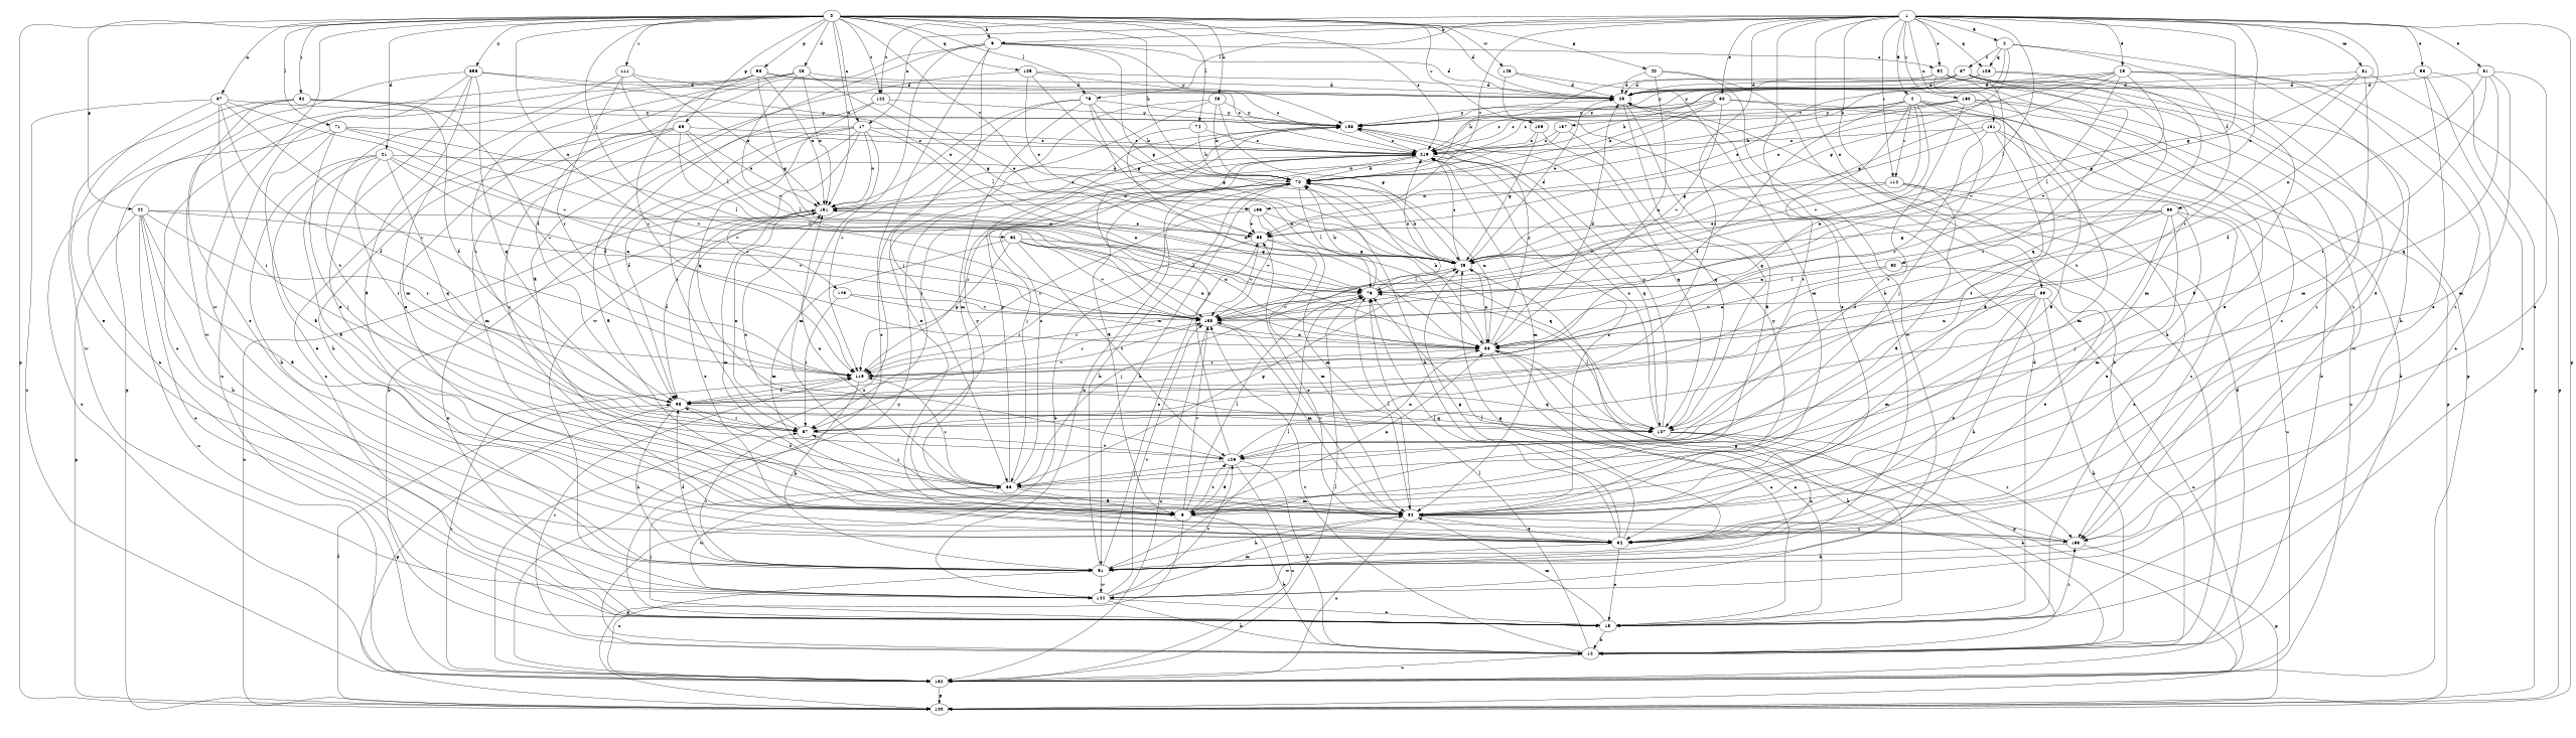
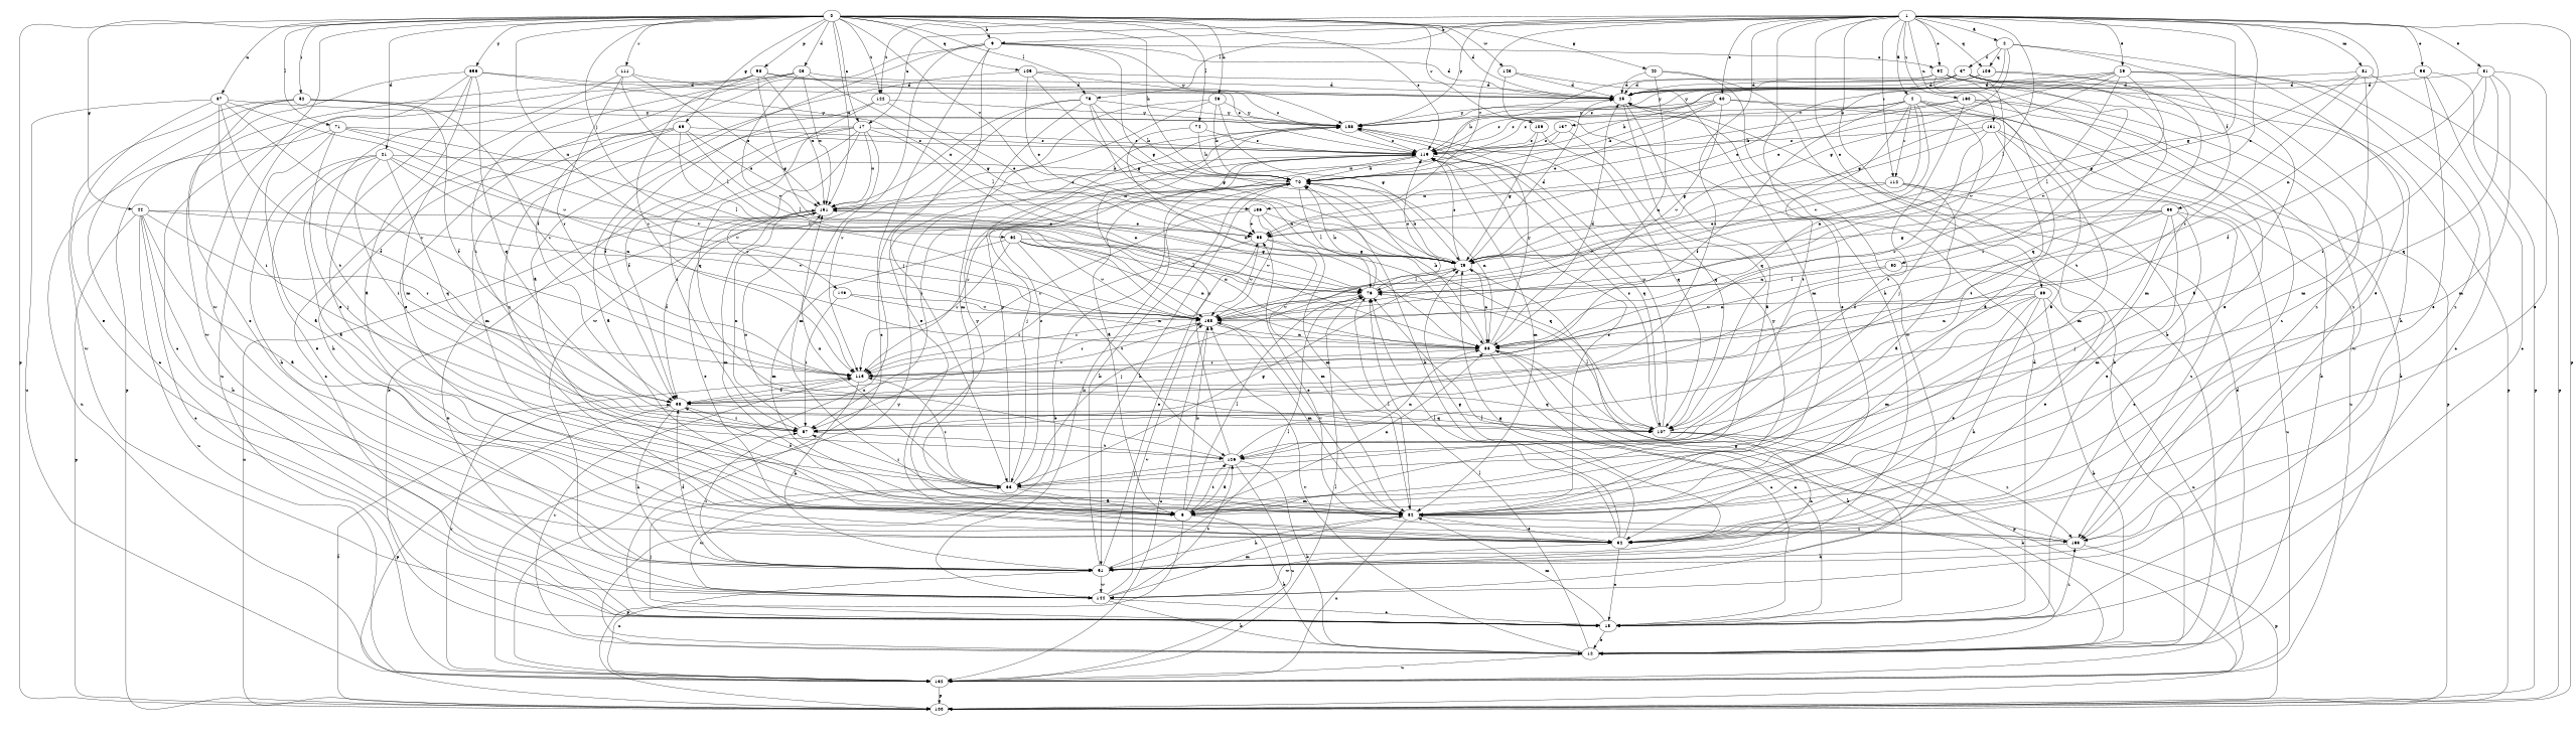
  strict digraph {
    0
    9
    17
    21
    23
    25
    39
    40
    44
    46
    52
    62
    70
    71
    74
    75
    87
    98
    100
    105
    109
    111
-   119 [label=219]
+   119
    122
    136
    143
    144
    149
    151
    n30 [label=656]
    45
    94
    158
    6
    38
    63
    18
    12
    57
    88
    113
    82
    51
    32
    138
    107
    76
    132
    95
    126
    163
    1
    2
    4
    29
    30
    31
    81
    89
    90
    93
    106
    112
    131
    160
    n66 [label=33]
    37
    137
    0 -> 9 [label=b]
    0 -> 17 [label=c]
    0 -> 21 [label=d]
    0 -> 23 [label=d]
    0 -> 25 [label=d]
    0 -> 39 [label=g]
    0 -> 40 [label=g]
    0 -> 44 [label=g]
    0 -> 46 [label=h]
    0 -> 52 [label=i]
    0 -> 62 [label=j]
    0 -> 70 [label=k]
    0 -> 71 [label=l]
    0 -> 74 [label=l]
    0 -> 75 [label=l]
    0 -> 87 [label=n]
    0 -> 98 [label=p]
    0 -> 100 [label=p]
    0 -> 105 [label=q]
    0 -> 109 [label=r]
    0 -> 111 [label=r]
    0 -> 119 [label=s]
    0 -> 122 [label=t]
    0 -> 136 [label=v]
    0 -> 143 [label=w]
    0 -> 144 [label=w]
    0 -> 149 [label=x]
    0 -> 151 [label=x]
    0 -> n30 [label=y]
    9 -> 25 [label=d]
    9 -> 144 [label=w]
    9 -> 45 [label=g]
    9 -> 94 [label=o]
    9 -> 158 [label=y]
    9 -> 6 [label=a]
    9 -> 38 [label=f]
    9 -> 63 [label=j]
    9 -> 18 [label=c]
    17 -> 119 [label=s]
    17 -> 151 [label=x]
    17 -> 6 [label=a]
    17 -> 38 [label=f]
    17 -> 12 [label=b]
    17 -> 57 [label=i]
    17 -> 88 [label=n]
    17 -> 113 [label=r]
    17 -> 82 [label=m]
    21 -> 70 [label=k]
    21 -> 6 [label=a]
    21 -> 57 [label=i]
    21 -> 88 [label=n]
    21 -> 51 [label=h]
    21 -> 32 [label=e]
    21 -> 138 [label=v]
    21 -> 107 [label=q]
    23 -> 25 [label=d]
    23 -> 151 [label=x]
    23 -> 45 [label=g]
    23 -> 57 [label=i]
    23 -> 82 [label=m]
    23 -> 32 [label=e]
    23 -> 138 [label=v]
    25 -> 158 [label=y]
    25 -> 6 [label=a]
    25 -> 107 [label=q]
    39 -> 119 [label=s]
    39 -> 151 [label=x]
    39 -> 18 [label=c]
    39 -> 82 [label=m]
    39 -> 51 [label=h]
    39 -> 138 [label=v]
    39 -> 76 [label=l]
    40 -> 25 [label=d]
    40 -> 144 [label=w]
    40 -> 12 [label=b]
    40 -> 88 [label=n]
    44 -> 100 [label=p]
    44 -> 6 [label=a]
    44 -> 18 [label=c]
    44 -> 113 [label=r]
    44 -> 51 [label=h]
    44 -> 138 [label=v]
    44 -> 132 [label=u]
    44 -> 95 [label=o]
    46 -> 70 [label=k]
    46 -> 45 [label=g]
    46 -> 158 [label=y]
    46 -> 32 [label=e]
    46 -> 132 [label=u]
    52 -> 144 [label=w]
    52 -> 158 [label=y]
    52 -> 38 [label=f]
    52 -> 18 [label=c]
    52 -> 113 [label=r]
    52 -> 32 [label=e]
    62 -> 45 [label=g]
    62 -> 88 [label=n]
-   62 -> 113 [label=p]
+   62 -> 113 [label=r]
    62 -> 82 [label=m]
    62 -> 138 [label=v]
    62 -> 76 [label=l]
    62 -> 126 [label=t]
    70 -> 151 [label=x]
    70 -> 12 [label=b]
    70 -> 88 [label=n]
    70 -> 113 [label=r]
    70 -> 51 [label=h]
    70 -> 76 [label=l]
    71 -> 119 [label=s]
    71 -> 6 [label=a]
    71 -> 63 [label=j]
    71 -> 138 [label=v]
    71 -> 76 [label=l]
    71 -> 132 [label=u]
    74 -> 70 [label=k]
    74 -> 119 [label=s]
    74 -> 88 [label=n]
    75 -> 70 [label=k]
    75 -> 151 [label=x]
    75 -> 45 [label=g]
    75 -> 158 [label=y]
    75 -> 88 [label=n]
    75 -> 113 [label=r]
    75 -> 82 [label=m]
    87 -> 158 [label=y]
    87 -> 38 [label=f]
    87 -> 57 [label=i]
    87 -> 113 [label=r]
    87 -> 32 [label=e]
    87 -> 138 [label=v]
    87 -> 132 [label=u]
    98 -> 25 [label=d]
    98 -> 119 [label=s]
    98 -> 144 [label=w]
    98 -> 151 [label=x]
    98 -> 45 [label=g]
    98 -> 18 [label=c]
    98 -> 113 [label=r]
    100 -> 151 [label=x]
    100 -> 38 [label=f]
    105 -> 25 [label=d]
    105 -> 119 [label=s]
    105 -> 45 [label=g]
    105 -> 95 [label=o]
    105 -> 163 [label=z]
    109 -> 119 [label=s]
    109 -> 45 [label=g]
    109 -> 107 [label=q]
    111 -> 25 [label=d]
    111 -> 151 [label=x]
    111 -> 113 [label=r]
    111 -> 76 [label=l]
    111 -> 126 [label=t]
    119 -> 70 [label=k]
    119 -> 6 [label=a]
    119 -> 63 [label=j]
    119 -> 57 [label=i]
    119 -> 82 [label=m]
    119 -> 107 [label=q]
    122 -> 158 [label=y]
    122 -> 38 [label=f]
    122 -> 107 [label=q]
    122 -> 95 [label=o]
    136 -> 113 [label=r]
    136 -> 82 [label=m]
    136 -> 138 [label=v]
    136 -> 107 [label=q]
    136 -> 95 [label=o]
    143 -> 25 [label=d]
    143 -> 82 [label=m]
    143 -> 32 [label=e]
    144 -> 70 [label=k]
    144 -> 18 [label=c]
    144 -> 12 [label=b]
    144 -> 82 [label=m]
    144 -> 138 [label=v]
    144 -> 126 [label=t]
    149 -> 57 [label=i]
    149 -> 88 [label=n]
    149 -> 138 [label=v]
    151 -> 119 [label=s]
    151 -> 38 [label=f]
    151 -> 82 [label=m]
    151 -> 32 [label=e]
    151 -> 95 [label=o]
    n30 -> 25 [label=d]
    n30 -> 100 [label=p]
    n30 -> 6 [label=a]
    n30 -> 32 [label=e]
    n30 -> 107 [label=q]
    n30 -> 76 [label=l]
    n30 -> 132 [label=u]
    45 -> 25 [label=d]
    45 -> 70 [label=k]
    45 -> 119 [label=s]
    45 -> 63 [label=j]
    45 -> 88 [label=n]
    45 -> 76 [label=l]
    94 -> 25 [label=d]
    94 -> 70 [label=k]
-   94 -> 132 [label=p]
+   94 -> 100 [label=p]
    94 -> 82 [label=m]
    94 -> 32 [label=e]
    94 -> 163 [label=z]
    158 -> 119 [label=s]
    6 -> 100 [label=p]
    6 -> 158 [label=y]
    6 -> 12 [label=b]
    6 -> 88 [label=n]
-   6 -> 138 [label=v]
+   6 -> 138 [label=k]
    6 -> 76 [label=l]
    6 -> 126 [label=t]
    38 -> 100 [label=p]
    38 -> 57 [label=i]
    38 -> 51 [label=h]
    38 -> 138 [label=v]
    38 -> 107 [label=q]
    63 -> 119 [label=s]
    63 -> 144 [label=w]
    63 -> 151 [label=x]
    63 -> 45 [label=g]
    63 -> 158 [label=y]
    63 -> 6 [label=a]
    63 -> 38 [label=f]
    63 -> 57 [label=i]
    63 -> 113 [label=r]
    63 -> 82 [label=m]
    18 -> 25 [label=d]
    18 -> 151 [label=x]
    18 -> 45 [label=g]
    18 -> 63 [label=j]
    18 -> 12 [label=b]
    18 -> 88 [label=n]
    18 -> 82 [label=m]
    18 -> 163 [label=z]
    12 -> 113 [label=r]
    12 -> 138 [label=v]
    12 -> 76 [label=l]
    12 -> 132 [label=u]
    57 -> 151 [label=x]
    57 -> 126 [label=t]
    88 -> 25 [label=d]
    88 -> 70 [label=k]
    88 -> 100 [label=p]
    88 -> 151 [label=x]
    88 -> 158 [label=y]
    88 -> 18 [label=c]
    88 -> 12 [label=b]
    88 -> 113 [label=r]
    113 -> 38 [label=f]
    113 -> 51 [label=h]
    113 -> 107 [label=q]
    82 -> 119 [label=s]
    82 -> 158 [label=y]
    82 -> 51 [label=h]
    82 -> 32 [label=e]
    82 -> 138 [label=v]
    82 -> 76 [label=l]
    82 -> 132 [label=u]
    82 -> 163 [label=z]
    51 -> 70 [label=k]
    51 -> 144 [label=w]
    51 -> 45 [label=g]
    51 -> 38 [label=f]
    51 -> 57 [label=i]
    51 -> 76 [label=l]
    51 -> 132 [label=u]
    51 -> 95 [label=o]
    32 -> 70 [label=k]
    32 -> 144 [label=w]
    32 -> 45 [label=g]
    32 -> 18 [label=c]
    32 -> 76 [label=l]
    138 -> 88 [label=n]
    138 -> 113 [label=r]
    138 -> 82 [label=m]
    138 -> 132 [label=u]
    107 -> 119 [label=s]
    107 -> 158 [label=y]
    107 -> 12 [label=b]
    107 -> 51 [label=h]
    107 -> 76 [label=l]
    107 -> 163 [label=z]
    76 -> 70 [label=k]
    76 -> 119 [label=s]
    76 -> 113 [label=r]
    76 -> 138 [label=v]
    132 -> 25 [label=d]
    132 -> 100 [label=p]
    132 -> 158 [label=y]
    132 -> 113 [label=r]
    132 -> 76 [label=l]
    95 -> 45 [label=g]
    95 -> 57 [label=i]
    95 -> 82 [label=m]
    95 -> 138 [label=v]
    126 -> 151 [label=x]
    126 -> 158 [label=y]
    126 -> 6 [label=a]
    126 -> 63 [label=j]
    126 -> 12 [label=b]
    126 -> 88 [label=n]
    126 -> 132 [label=u]
    163 -> 100 [label=p]
    163 -> 51 [label=h]
    163 -> 76 [label=l]
    163 -> 95 [label=o]
    1 -> 9 [label=b]
    1 -> 17 [label=c]
    1 -> 75 [label=l]
    1 -> 100 [label=p]
    1 -> 122 [label=t]
    1 -> 136 [label=v]
    1 -> 45 [label=g]
    1 -> 94 [label=o]
-   160 -> 158 [label=y]
+   1 -> 158 [label=y]
    1 -> 12 [label=b]
    1 -> 57 [label=i]
    1 -> 88 [label=n]
    1 -> 51 [label=h]
    1 -> 76 [label=l]
    1 -> 2 [label=a]
    1 -> 4 [label=a]
    1 -> 29 [label=e]
    1 -> 30 [label=e]
    1 -> 31 [label=e]
    1 -> 81 [label=m]
    1 -> 89 [label=o]
    1 -> 90 [label=o]
    1 -> 93 [label=o]
    1 -> 106 [label=q]
    1 -> 112 [label=r]
    1 -> 131 [label=u]
    1 -> 160 [label=z]
    2 -> 70 [label=k]
    2 -> 45 [label=g]
    2 -> 32 [label=e]
    2 -> 106 [label=q]
    2 -> n66 [label=f]
    2 -> 37 [label=f]
    4 -> 119 [label=s]
    4 -> 6 [label=a]
    4 -> 38 [label=f]
    4 -> 63 [label=j]
    4 -> 12 [label=b]
    4 -> 88 [label=n]
    4 -> 138 [label=v]
    4 -> 126 [label=t]
    4 -> 112 [label=r]
    4 -> 137 [label=v]
    29 -> 25 [label=d]
    29 -> 119 [label=s]
    29 -> 45 [label=g]
    29 -> 18 [label=c]
    29 -> 138 [label=v]
    29 -> 76 [label=l]
    29 -> 95 [label=o]
    29 -> 163 [label=z]
    30 -> 70 [label=k]
    30 -> 100 [label=p]
    30 -> 119 [label=s]
    30 -> 158 [label=y]
    30 -> 6 [label=a]
    30 -> 138 [label=v]
    30 -> 95 [label=o]
    31 -> 25 [label=d]
    31 -> 38 [label=f]
    31 -> 57 [label=i]
    31 -> 82 [label=m]
    31 -> 32 [label=e]
    31 -> 107 [label=q]
    81 -> 25 [label=d]
    81 -> 100 [label=p]
    81 -> 45 [label=g]
    81 -> 113 [label=r]
    81 -> 82 [label=m]
    89 -> 12 [label=b]
    89 -> 88 [label=n]
    89 -> 82 [label=m]
    89 -> 51 [label=h]
    89 -> 32 [label=e]
    89 -> 138 [label=v]
    89 -> 132 [label=u]
    90 -> 88 [label=n]
    90 -> 32 [label=e]
    90 -> 76 [label=l]
    93 -> 25 [label=d]
    93 -> 100 [label=p]
    93 -> 18 [label=c]
    93 -> 32 [label=e]
    106 -> 25 [label=d]
    106 -> 158 [label=y]
    106 -> 126 [label=t]
    106 -> 163 [label=z]
    112 -> 151 [label=x]
    112 -> 6 [label=a]
    112 -> 18 [label=c]
    112 -> 138 [label=v]
    112 -> 132 [label=u]
    131 -> 119 [label=s]
    131 -> 45 [label=g]
    131 -> 113 [label=r]
    131 -> 82 [label=m]
    131 -> 132 [label=u]
    131 -> 126 [label=t]
    160 -> 70 [label=k]
    160 -> 119 [label=s]
    160 -> 144 [label=w]
    160 -> 12 [label=b]
    160 -> 126 [label=t]
    160 -> 163 [label=z]
    n66 -> 45 [label=g]
    n66 -> 38 [label=f]
    n66 -> 63 [label=j]
    n66 -> 88 [label=n]
    n66 -> 82 [label=m]
    n66 -> 32 [label=e]
    n66 -> 95 [label=o]
    n66 -> 163 [label=z]
    37 -> 25 [label=d]
    37 -> 70 [label=k]
    37 -> 158 [label=y]
    37 -> 6 [label=a]
    37 -> 57 [label=i]
    37 -> 51 [label=h]
    37 -> 138 [label=v]
    37 -> 107 [label=q]
    37 -> 95 [label=o]
    137 -> 119 [label=s]
    137 -> 151 [label=x]
    137 -> 107 [label=q]
  }
